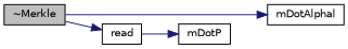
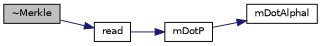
  digraph {
    fontname="DejaVu Sans"
    rankdir=LR
    node [color=black fontname="DejaVu Sans" fontsize=10 shape=record]
    edge [color=midnightblue fontname="DejaVu Sans" fontsize=10 labelfontname=Helvetica labelfontsize=10 style=solid]
    n1 [fillcolor=grey75 fontcolor=black height=0.2 label="~Merkle" style=filled width=0.4]
    n2 [height=0.2 label=mDotAlphal width=0.4]
    n3 [height=0.2 label=read width=0.4]
    n4 [height=0.2 label=mDotP width=0.4]
-   n1 -> n2
+   n4 -> n2
    n1 -> n3
    n3 -> n4
  }
